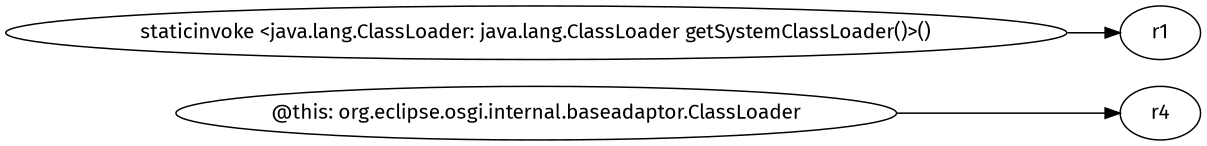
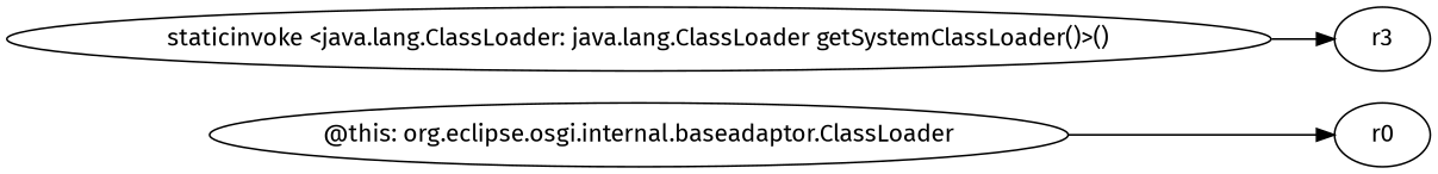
  digraph {
    fontname="Fira Sans"
    rankdir=LR
    node [fontname="Fira Sans"]
    edge [fontname="Fira Sans"]
    n1 [label="@this: org.eclipse.osgi.internal.baseadaptor.ClassLoader"]
-   n2 [label=r4]
+   n2 [label=r0]
    n3 [label="staticinvoke <java.lang.ClassLoader: java.lang.ClassLoader getSystemClassLoader()>()"]
-   n4 [label=r1]
+   n4 [label=r3]
    n1 -> n2
    n3 -> n4
  }
